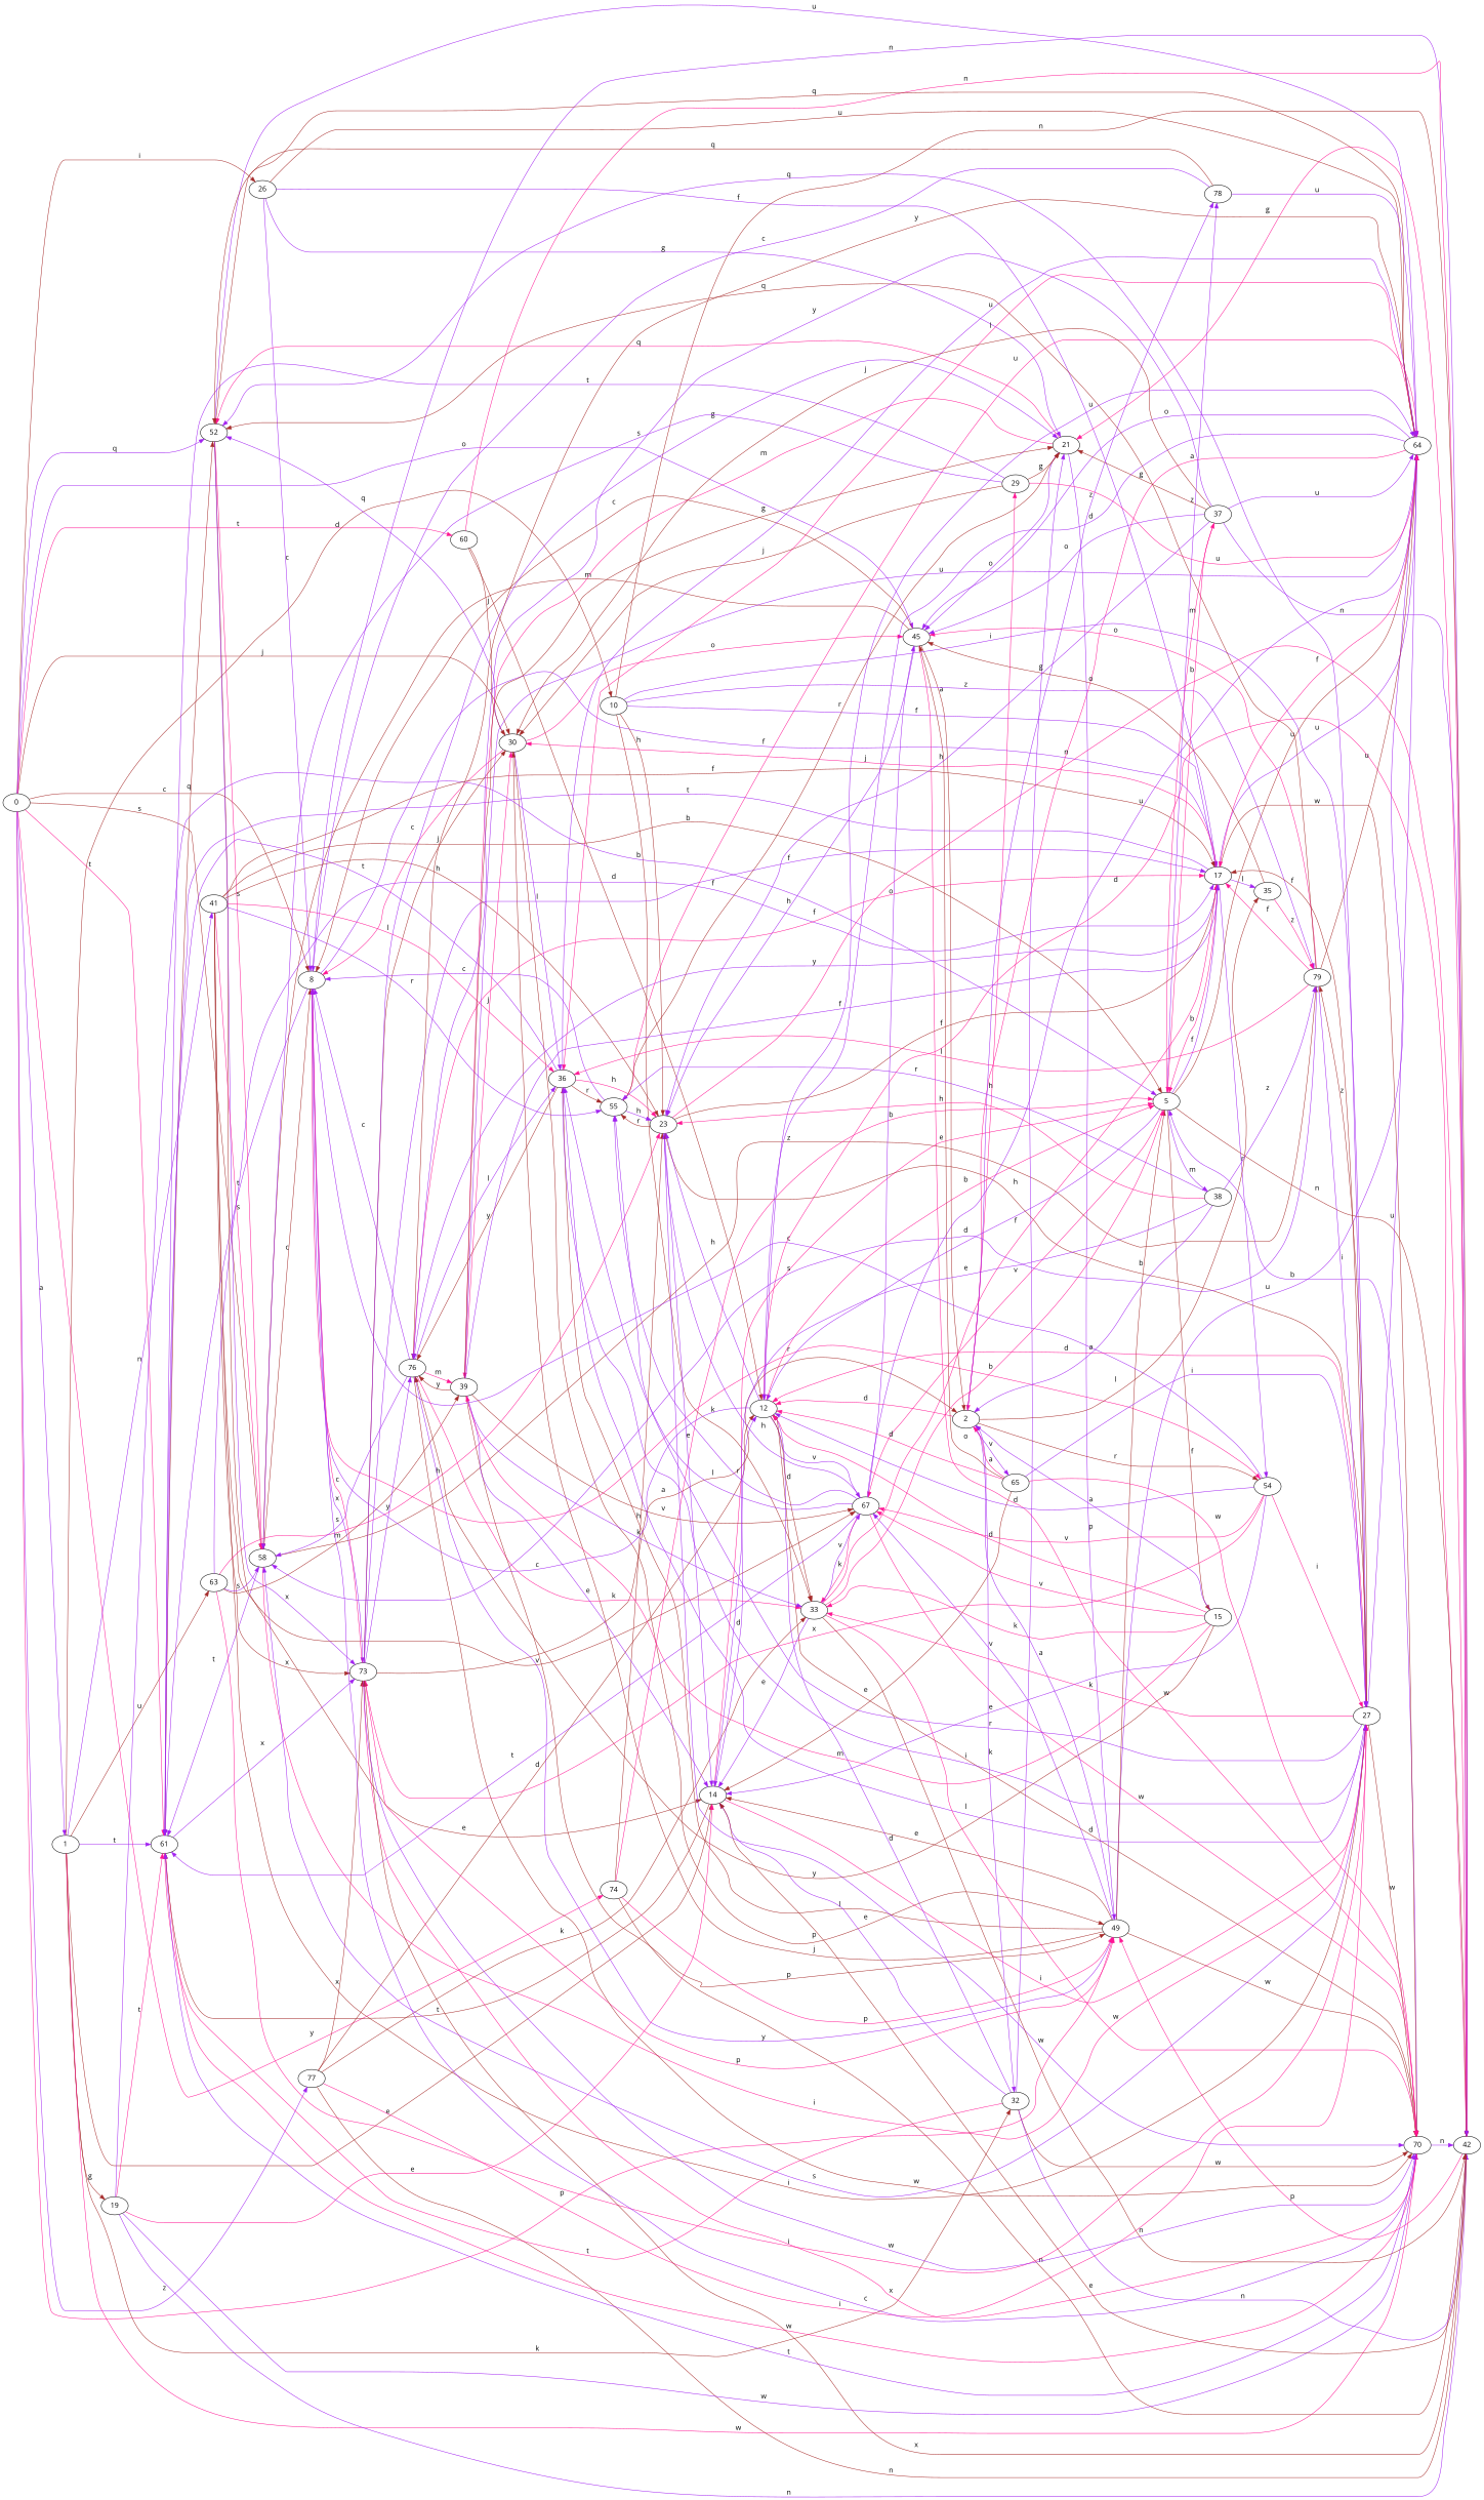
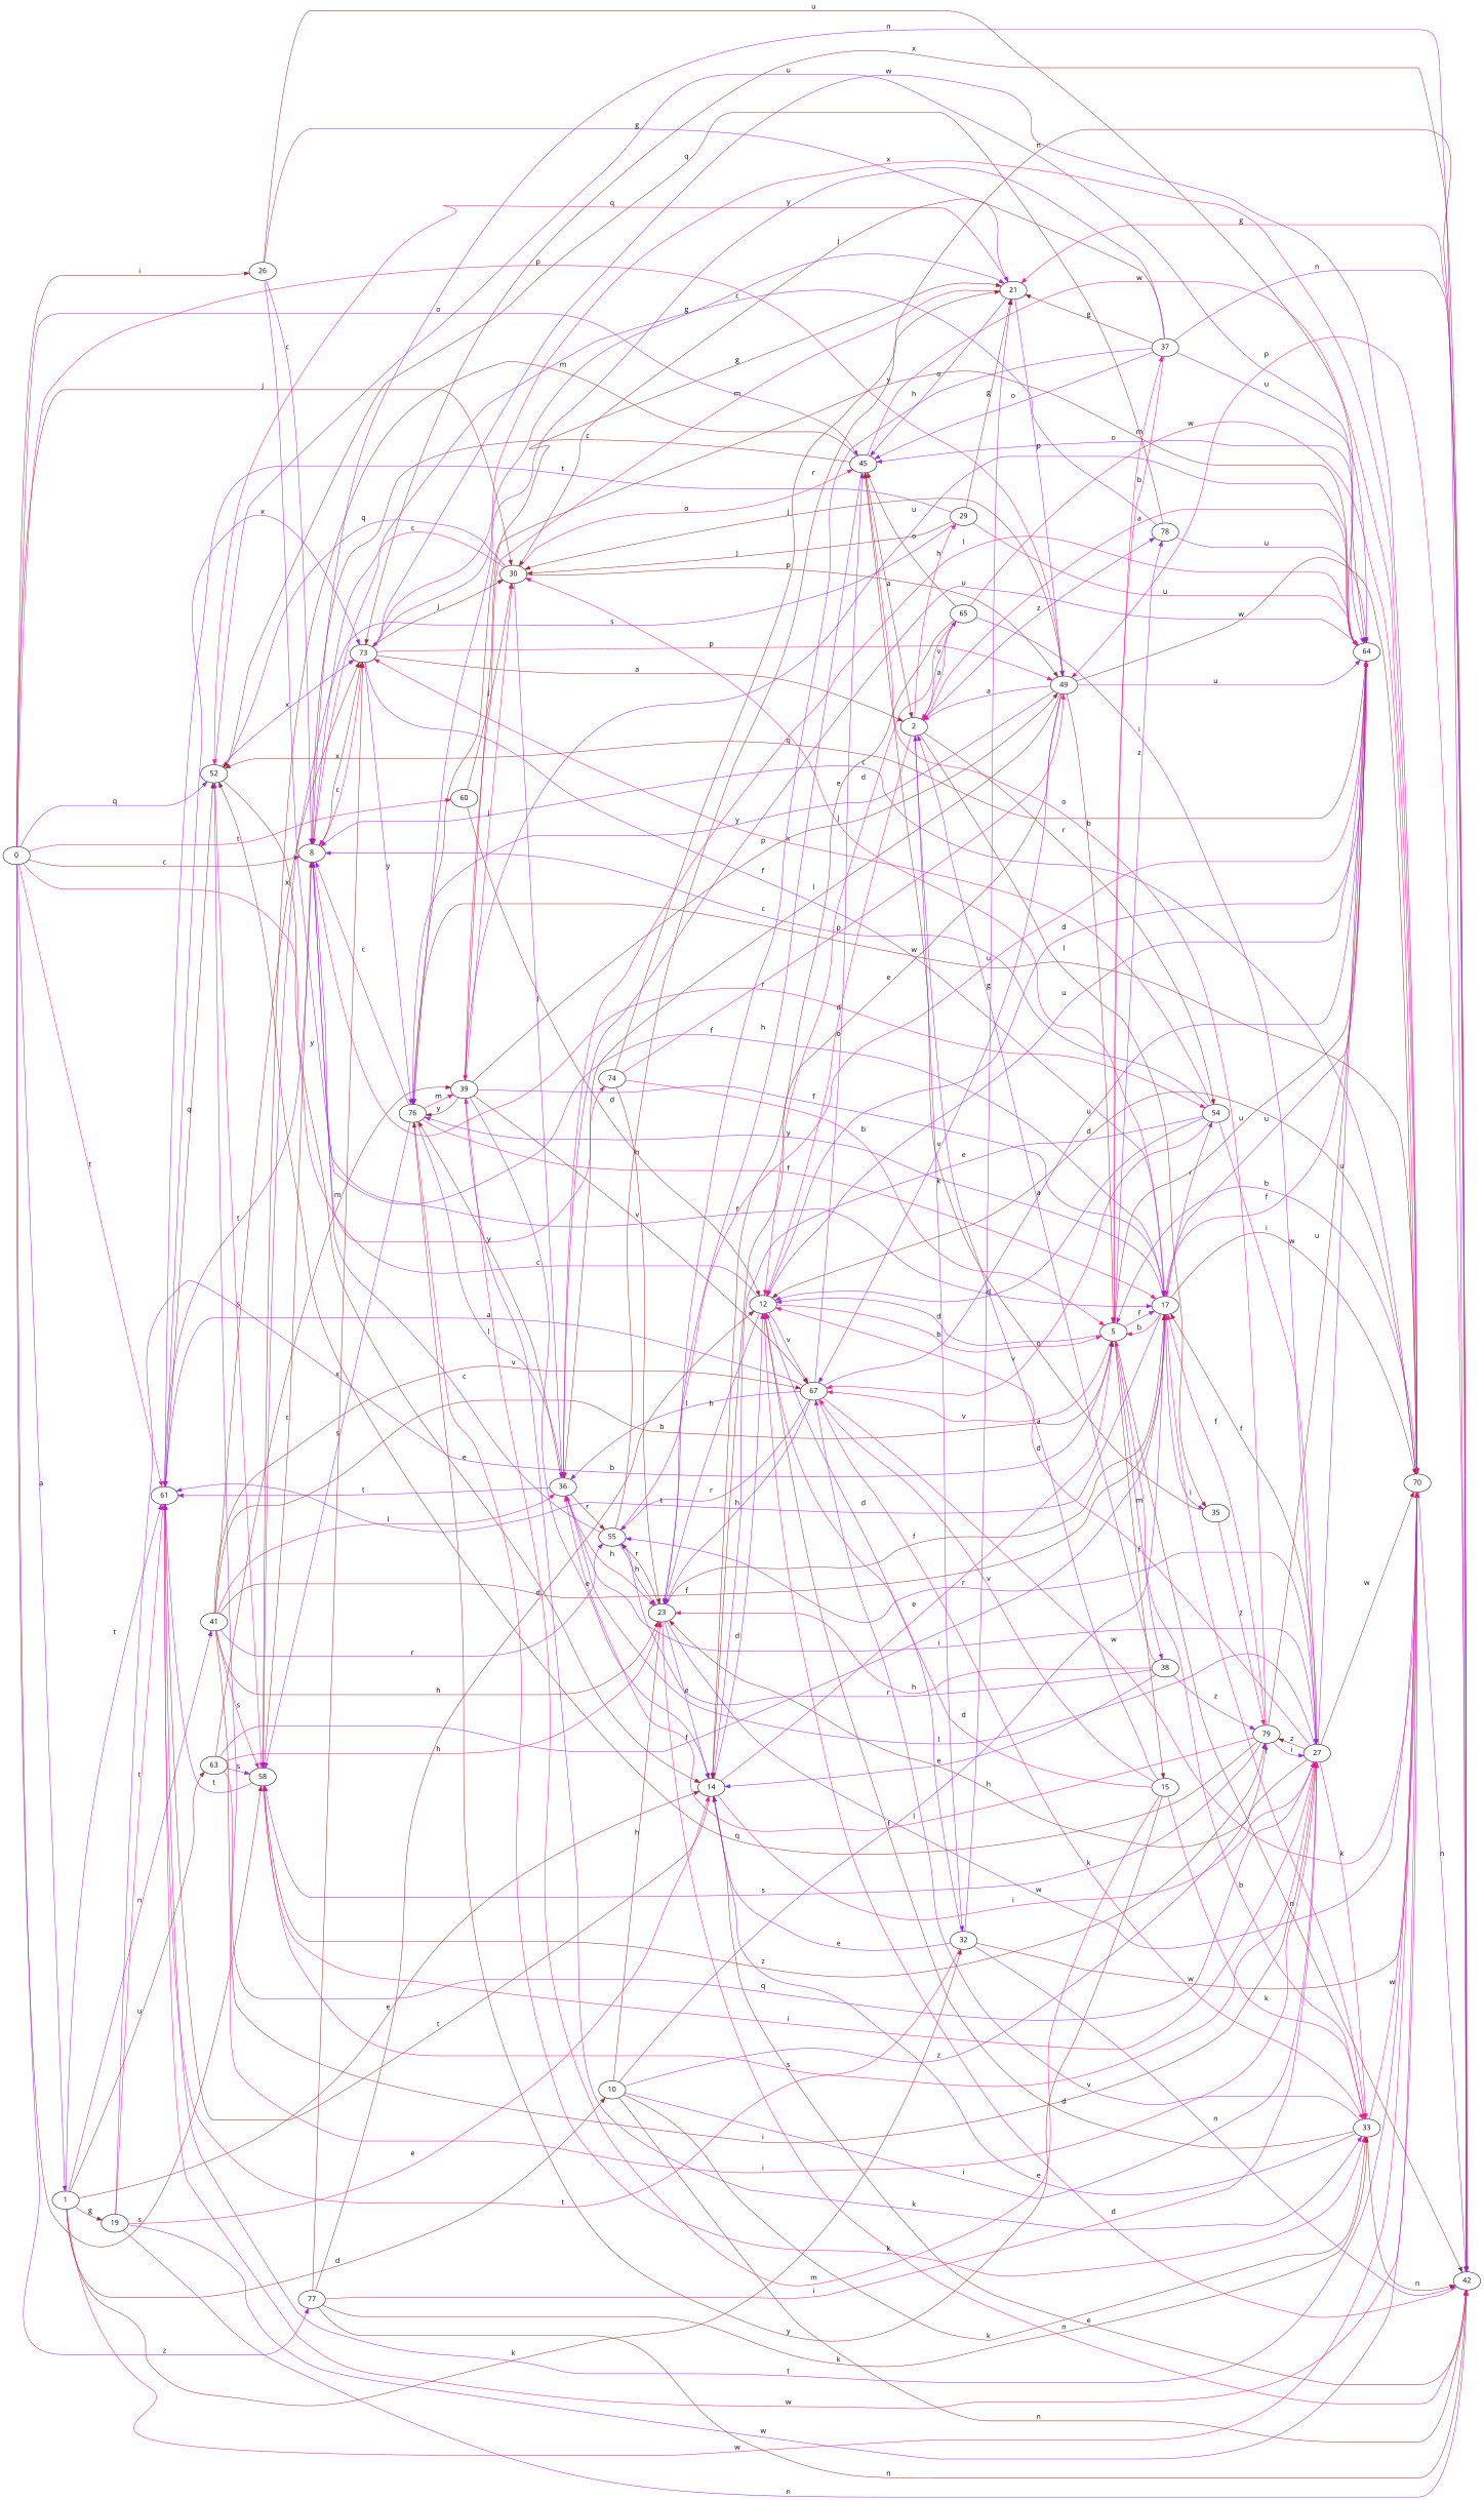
  strict digraph {
    fontname="Open Sans"
    rankdir=LR
    node [fontname="Open Sans"]
    edge [color=purple fontname="Open Sans"]
    0
    1
    8
    26
    30
    45
    49
    52
    58
    60
    61
    74
    77
    10
    14
    19
    32
    41
    63
    70
    54
    17
    42
    73
    64
    21
    36
    2
    23
    5
    67
    76
    27
    79
    12
    33
    55
    39
    n39 [label=29]
    35
    65
    78
    15
    37
    38
    0 -> 1 [label=a]
    0 -> 8 [color=brown label=c]
    0 -> 26 [color=brown label=i]
    0 -> 30 [color=brown label=j]
    0 -> 45 [label=o]
    0 -> 49 [color=deeppink label=p]
    0 -> 52 [label=q]
    0 -> 58 [color=brown label=s]
    0 -> 60 [color=deeppink label=t]
    0 -> 61 [color=deeppink label=t]
    0 -> 74 [color=deeppink label=y]
    0 -> 77 [label=z]
    1 -> 61 [label=t]
    1 -> 10 [color=brown label=d]
    1 -> 14 [color=brown label=e]
    1 -> 19 [color=brown label=g]
    1 -> 32 [color=brown label=k]
    1 -> 41 [label=n]
    1 -> 63 [color=brown label=u]
    1 -> 70 [color=deeppink label=w]
    8 -> 61 [label=t]
    8 -> 54 [color=deeppink label=r]
    8 -> 17 [label=f]
    8 -> 42 [label=n]
-   8 -> 73 [label=x]
+   8 -> 73 [color=brown label=x]
    26 -> 8 [label=c]
    26 -> 17 [label=f]
    26 -> 64 [color=brown label=u]
    26 -> 21 [label=g]
    30 -> 8 [color=deeppink label=c]
    30 -> 45 [color=deeppink label=o]
    30 -> 49 [color=brown label=p]
    30 -> 52 [label=q]
    30 -> 36 [label=l]
    45 -> 8 [color=brown label=c]
    45 -> 58 [color=brown label=m]
    45 -> 70 [color=deeppink label=w]
    45 -> 2 [color=brown label=a]
    45 -> 23 [label=h]
    49 -> 30 [color=brown label=j]
    49 -> 14 [color=brown label=e]
    49 -> 70 [color=brown label=w]
    49 -> 64 [label=u]
    49 -> 36 [color=brown label=l]
    49 -> 2 [label=a]
    49 -> 5 [color=brown label=b]
    49 -> 67 [label=v]
    49 -> 76 [label=y]
    52 -> 58 [color=deeppink label=s]
    52 -> 14 [color=brown label=e]
    52 -> 73 [label=x]
    52 -> 64 [label=u]
    58 -> 8 [color=brown label=c]
    58 -> 61 [label=t]
    58 -> 27 [color=deeppink label=i]
    58 -> 79 [color=brown label=z]
    60 -> 30 [color=brown label=j]
-   60 -> 42 [color=deeppink label=n]
    60 -> 12 [color=brown label=d]
    61 -> 52 [color=brown label=q]
    61 -> 70 [color=deeppink label=w]
    61 -> 73 [label=x]
    74 -> 49 [color=deeppink label=p]
    74 -> 42 [color=brown label=n]
    74 -> 23 [color=brown label=h]
    74 -> 5 [color=deeppink label=b]
    77 -> 42 [color=brown label=n]
    77 -> 73 [color=brown label=x]
    77 -> 27 [color=deeppink label=i]
    77 -> 12 [color=brown label=d]
    77 -> 33 [color=brown label=k]
    10 -> 17 [label=f]
    10 -> 42 [color=brown label=n]
    10 -> 23 [color=brown label=h]
    10 -> 27 [label=i]
    10 -> 79 [label=z]
    10 -> 33 [color=brown label=k]
    14 -> 61 [color=brown label=t]
    14 -> 5 [color=deeppink label=e]
    14 -> 27 [color=deeppink label=i]
    14 -> 12 [label=d]
    19 -> 61 [color=deeppink label=t]
    19 -> 14 [color=deeppink label=e]
    19 -> 70 [label=w]
    19 -> 42 [label=n]
    19 -> 5 [label=b]
    32 -> 61 [color=deeppink label=t]
    32 -> 14 [label=e]
    32 -> 70 [color=brown label=w]
    32 -> 42 [label=n]
    32 -> 21 [label=g]
    32 -> 12 [label=d]
    41 -> 58 [color=deeppink label=s]
    41 -> 17 [color=brown label=f]
    41 -> 73 [color=brown label=x]
    41 -> 36 [color=deeppink label=l]
    41 -> 23 [color=brown label=h]
    41 -> 5 [color=brown label=b]
    41 -> 67 [color=brown label=v]
    41 -> 27 [color=brown label=i]
    41 -> 55 [label=r]
    63 -> 58 [label=s]
    63 -> 17 [label=f]
    63 -> 23 [color=deeppink label=h]
    63 -> 27 [color=deeppink label=i]
    63 -> 39 [color=brown label=m]
    70 -> 8 [label=c]
    70 -> 61 [label=t]
    70 -> 42 [label=n]
    70 -> 73 [color=deeppink label=x]
    70 -> 5 [label=b]
    70 -> 12 [color=brown label=d]
    54 -> 8 [label=c]
    54 -> 14 [label=e]
    54 -> 73 [color=deeppink label=x]
    54 -> 67 [color=deeppink label=v]
    54 -> 27 [color=deeppink label=i]
    54 -> 12 [label=d]
    17 -> 30 [color=deeppink label=j]
    17 -> 61 [label=t]
    17 -> 70 [color=brown label=w]
    17 -> 54 [label=r]
    17 -> 64 [label=u]
    17 -> 5 [color=deeppink label=b]
    17 -> 76 [label=y]
    17 -> 35 [label=l]
    42 -> 49 [color=deeppink label=p]
    42 -> 14 [color=brown label=e]
    42 -> 73 [color=brown label=x]
    42 -> 21 [color=deeppink label=g]
    42 -> 12 [color=deeppink label=d]
    73 -> 8 [color=deeppink label=c]
    73 -> 30 [color=brown label=j]
    73 -> 49 [color=deeppink label=p]
    73 -> 70 [label=w]
    73 -> 17 [label=f]
    73 -> 21 [label=g]
    73 -> 2 [color=brown label=a]
    73 -> 76 [label=y]
    64 -> 45 [label=o]
    64 -> 52 [color=brown label=q]
    64 -> 17 [color=deeppink label=f]
    64 -> 36 [color=deeppink label=l]
    64 -> 2 [color=deeppink label=a]
    64 -> 76 [color=brown label=y]
    64 -> 12 [label=d]
    21 -> 45 [label=o]
    21 -> 49 [label=p]
    21 -> 52 [color=deeppink label=q]
    21 -> 39 [color=deeppink label=m]
    36 -> 61 [label=t]
    36 -> 64 [label=u]
    36 -> 23 [color=deeppink label=h]
    36 -> 76 [color=brown label=y]
    36 -> 27 [label=i]
    36 -> 55 [color=brown label=r]
    2 -> 32 [label=k]
    2 -> 54 [color=brown label=r]
    2 -> 12 [color=deeppink label=d]
    2 -> n39 [color=deeppink label=h]
    2 -> 35 [color=brown label=l]
    2 -> 65 [label=v]
    2 -> 78 [label=z]
    23 -> 14 [label=e]
    23 -> 70 [label=w]
    23 -> 17 [color=brown label=f]
    23 -> 42 [color=deeppink label=n]
    23 -> 55 [color=brown label=r]
    5 -> 17 [label=f]
    5 -> 42 [color=brown label=n]
    5 -> 64 [color=brown label=u]
    5 -> 67 [color=deeppink label=v]
    5 -> 12 [label=d]
    5 -> 78 [label=z]
    5 -> 15 [color=brown label=f]
    5 -> 37 [color=deeppink label=m]
    5 -> 38 [label=m]
    67 -> 45 [label=o]
-   67 -> 61 [label=t]
+   67 -> 61 [label=a]
    67 -> 70 [color=deeppink label=w]
    67 -> 64 [label=u]
    67 -> 36 [label=l]
    67 -> 23 [label=h]
    67 -> 33 [color=deeppink label=k]
    67 -> 55 [label=r]
    76 -> 8 [label=c]
    76 -> 58 [label=s]
    76 -> 70 [color=brown label=w]
    76 -> 17 [color=deeppink label=f]
    76 -> 36 [label=l]
    76 -> 33 [color=deeppink label=k]
    76 -> 39 [color=deeppink label=m]
    27 -> 52 [label=q]
-   27 -> 58 [label=s]
+   27 -> 58 [color=deeppink label=s]
    27 -> 70 [color=brown label=w]
    27 -> 17 [color=brown label=f]
    27 -> 64 [label=u]
    27 -> 36 [label=l]
    27 -> 23 [color=brown label=h]
    27 -> 79 [color=brown label=z]
    27 -> 12 [color=deeppink label=d]
    27 -> 33 [color=deeppink label=k]
    27 -> 55 [label=r]
    79 -> 45 [color=deeppink label=o]
    79 -> 52 [color=brown label=q]
    79 -> 58 [label=s]
    79 -> 17 [color=deeppink label=f]
    79 -> 64 [color=brown label=u]
    79 -> 36 [color=deeppink label=l]
    79 -> 27 [label=i]
    12 -> 8 [label=c]
    12 -> 64 [label=u]
    12 -> 23 [label=h]
    12 -> 5 [color=deeppink label=b]
    12 -> 67 [label=v]
    33 -> 14 [label=e]
    33 -> 70 [color=deeppink label=w]
    33 -> 17 [color=deeppink label=f]
    33 -> 42 [color=brown label=n]
    33 -> 5 [color=deeppink label=b]
    33 -> 67 [label=v]
-   12 -> 33 [color=brown label=d]
+   33 -> 12 [color=brown label=d]
    55 -> 8 [label=c]
    55 -> 64 [color=deeppink label=u]
    55 -> 21 [color=brown label=r]
    55 -> 23 [label=h]
    39 -> 30 [color=deeppink label=j]
    39 -> 49 [color=brown label=p]
    39 -> 14 [label=e]
    39 -> 17 [label=f]
    39 -> 64 [label=u]
    39 -> 21 [color=brown label=g]
    39 -> 67 [color=brown label=v]
    39 -> 76 [color=brown label=y]
    39 -> 33 [label=k]
    n39 -> 30 [color=brown label=j]
    n39 -> 58 [label=s]
    n39 -> 61 [label=t]
    n39 -> 64 [color=deeppink label=u]
    n39 -> 21 [color=brown label=g]
    35 -> 45 [color=brown label=o]
    35 -> 79 [color=deeppink label=z]
    65 -> 45 [color=brown label=o]
    65 -> 14 [color=brown label=e]
    65 -> 70 [color=deeppink label=w]
    65 -> 2 [color=deeppink label=a]
    65 -> 27 [label=i]
    65 -> 12 [color=deeppink label=d]
    78 -> 8 [label=c]
    78 -> 52 [color=brown label=q]
    78 -> 64 [label=u]
    15 -> 2 [label=a]
    15 -> 67 [color=deeppink label=v]
    15 -> 76 [color=brown label=y]
    15 -> 12 [color=deeppink label=d]
    15 -> 33 [color=deeppink label=k]
    15 -> 39 [color=deeppink label=m]
    37 -> 30 [color=brown label=j]
    37 -> 45 [label=o]
    37 -> 42 [label=n]
    37 -> 64 [label=u]
    37 -> 21 [color=brown label=g]
    37 -> 23 [label=h]
    37 -> 5 [color=deeppink label=b]
    37 -> 76 [label=y]
    38 -> 14 [label=e]
    38 -> 2 [label=a]
    38 -> 23 [color=deeppink label=h]
    38 -> 79 [label=z]
    38 -> 55 [label=r]
  }
